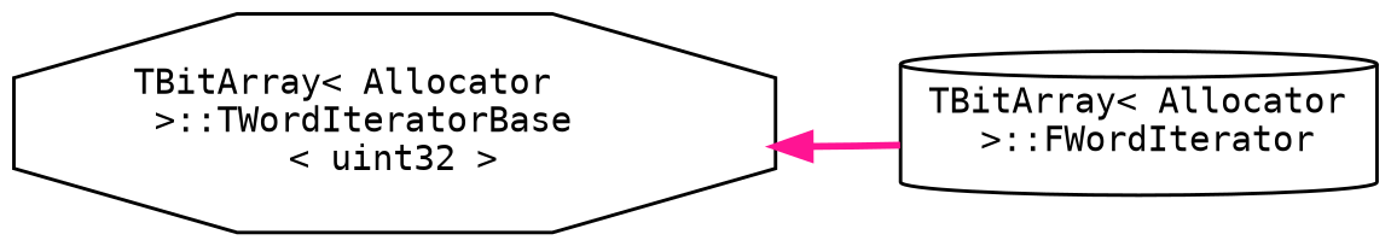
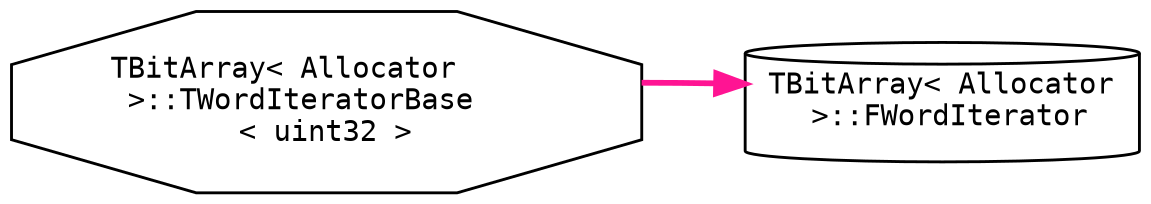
  digraph {
    rankdir=LR
    fontname="DejaVu Sans Mono"
    node [color=black fillcolor=white fontname="DejaVu Sans Mono" fontsize=10 style=filled]
    n1 [height=0.2 label="TBitArray\< Allocator\l \>::TWordIteratorBase\l\< uint32 \>" shape=octagon width=0.4]
    n2 [height=0.2 label="TBitArray\< Allocator\l \>::FWordIterator" shape=cylinder width=0.4]
-   n1 -> n2 [color=deeppink dir=back fontname="DejaVu Sans Mono" fontsize=10 labelfontname=Helvetica labelfontsize=10 style=bold]
+   n2 -> n1 [color=deeppink dir=back fontname="DejaVu Sans Mono" fontsize=10 labelfontname=Helvetica labelfontsize=10 style=bold]
  }
